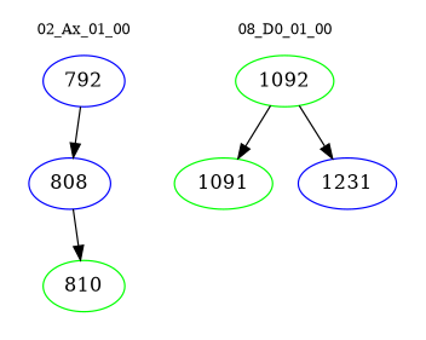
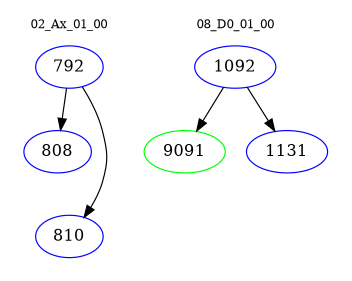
  digraph {
    node [color=blue]
    edge [color=black]
    n1 [label=792]
    n2 [label=808]
-   n3 [color=green label=810]
-   n4 [color=green label=1092]
-   n5 [color=green label=1091]
-   n6 [label=1231]
+   n3 [label=810]
+   n4 [label=1092]
+   n5 [color=green label=9091]
+   n6 [label=1131]
    subgraph cluster_1 {
      color=white
      fontsize=10
      label="02_Ax_01_00"
      n1
      n2
      n3
    }
    subgraph cluster_2 {
      color=white
      fontsize=10
      label="08_D0_01_00"
      n4
      n5
      n6
    }
    n1 -> n2
-   n2 -> n3
+   n1 -> n3
    n4 -> n5
    n4 -> n6
  }
